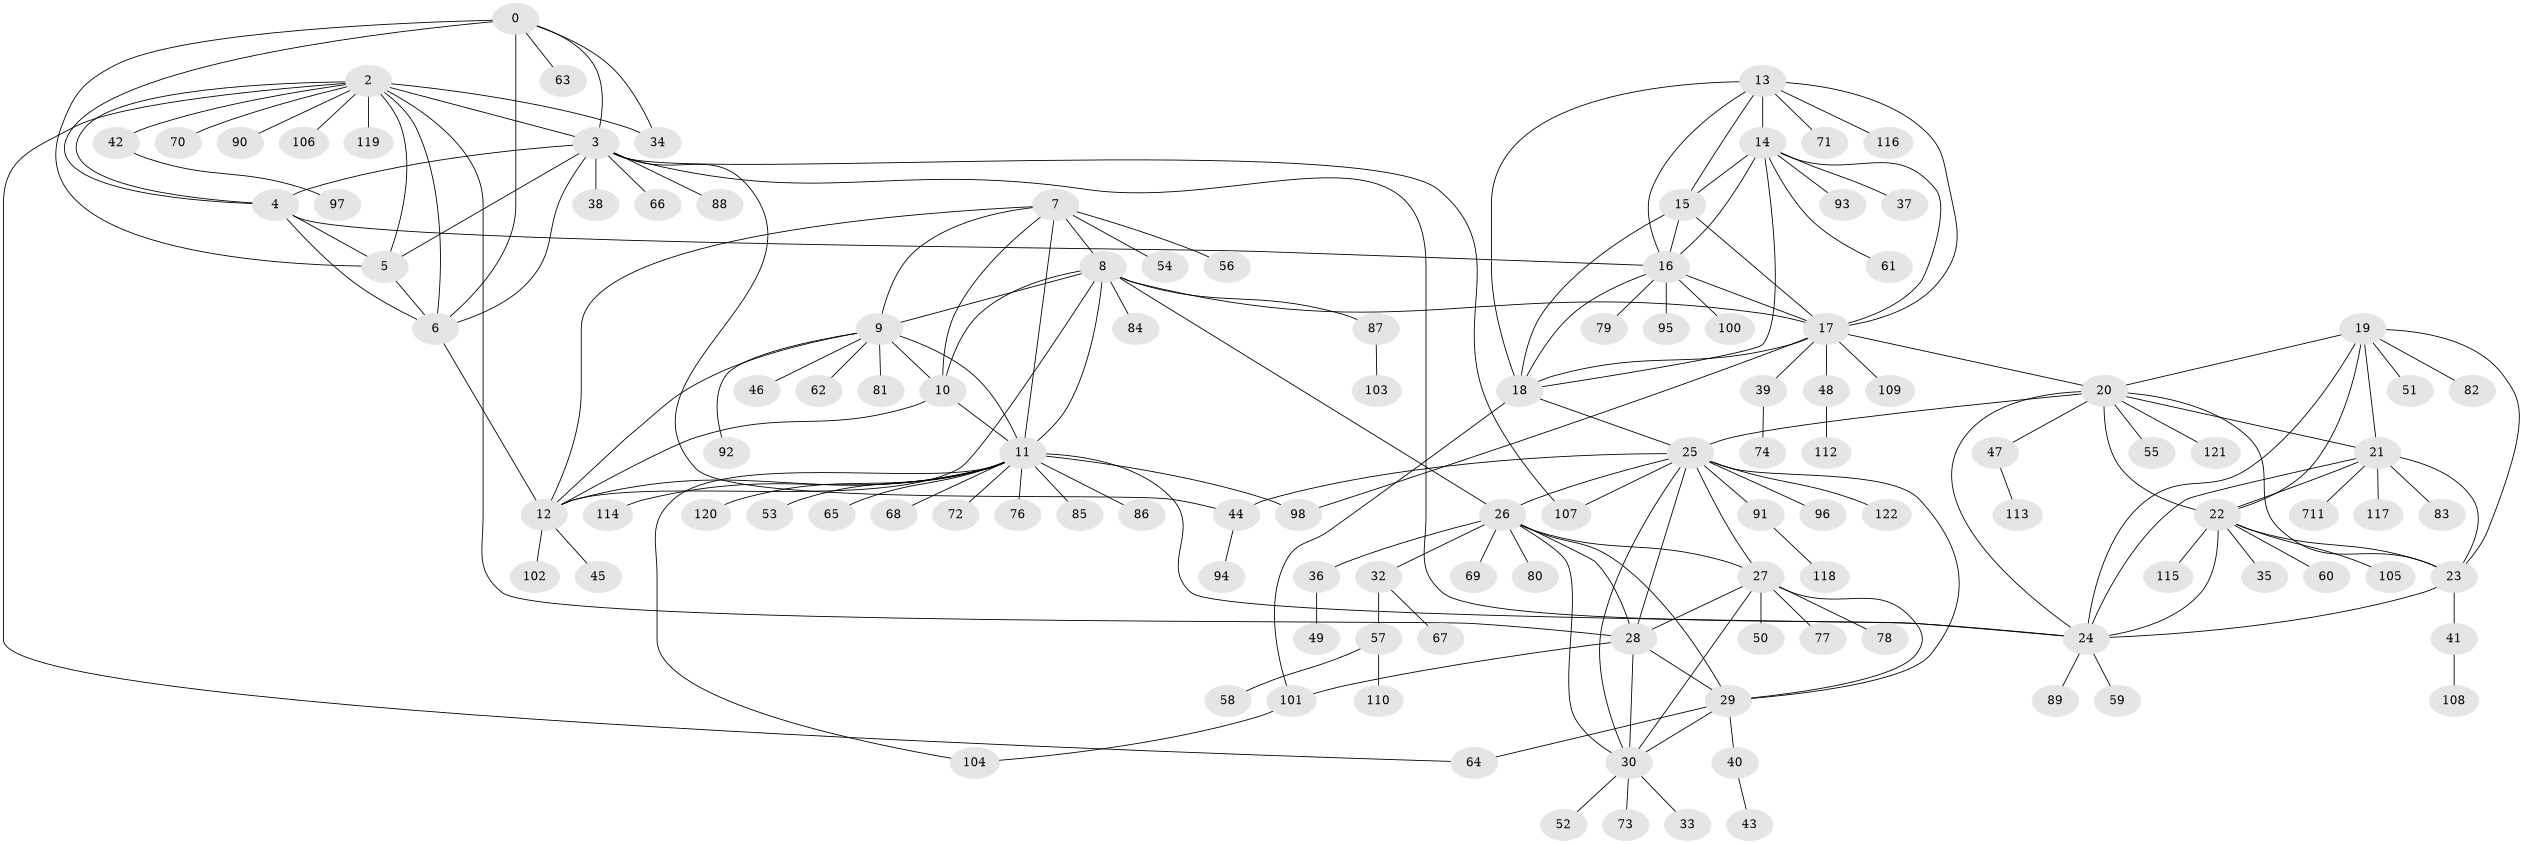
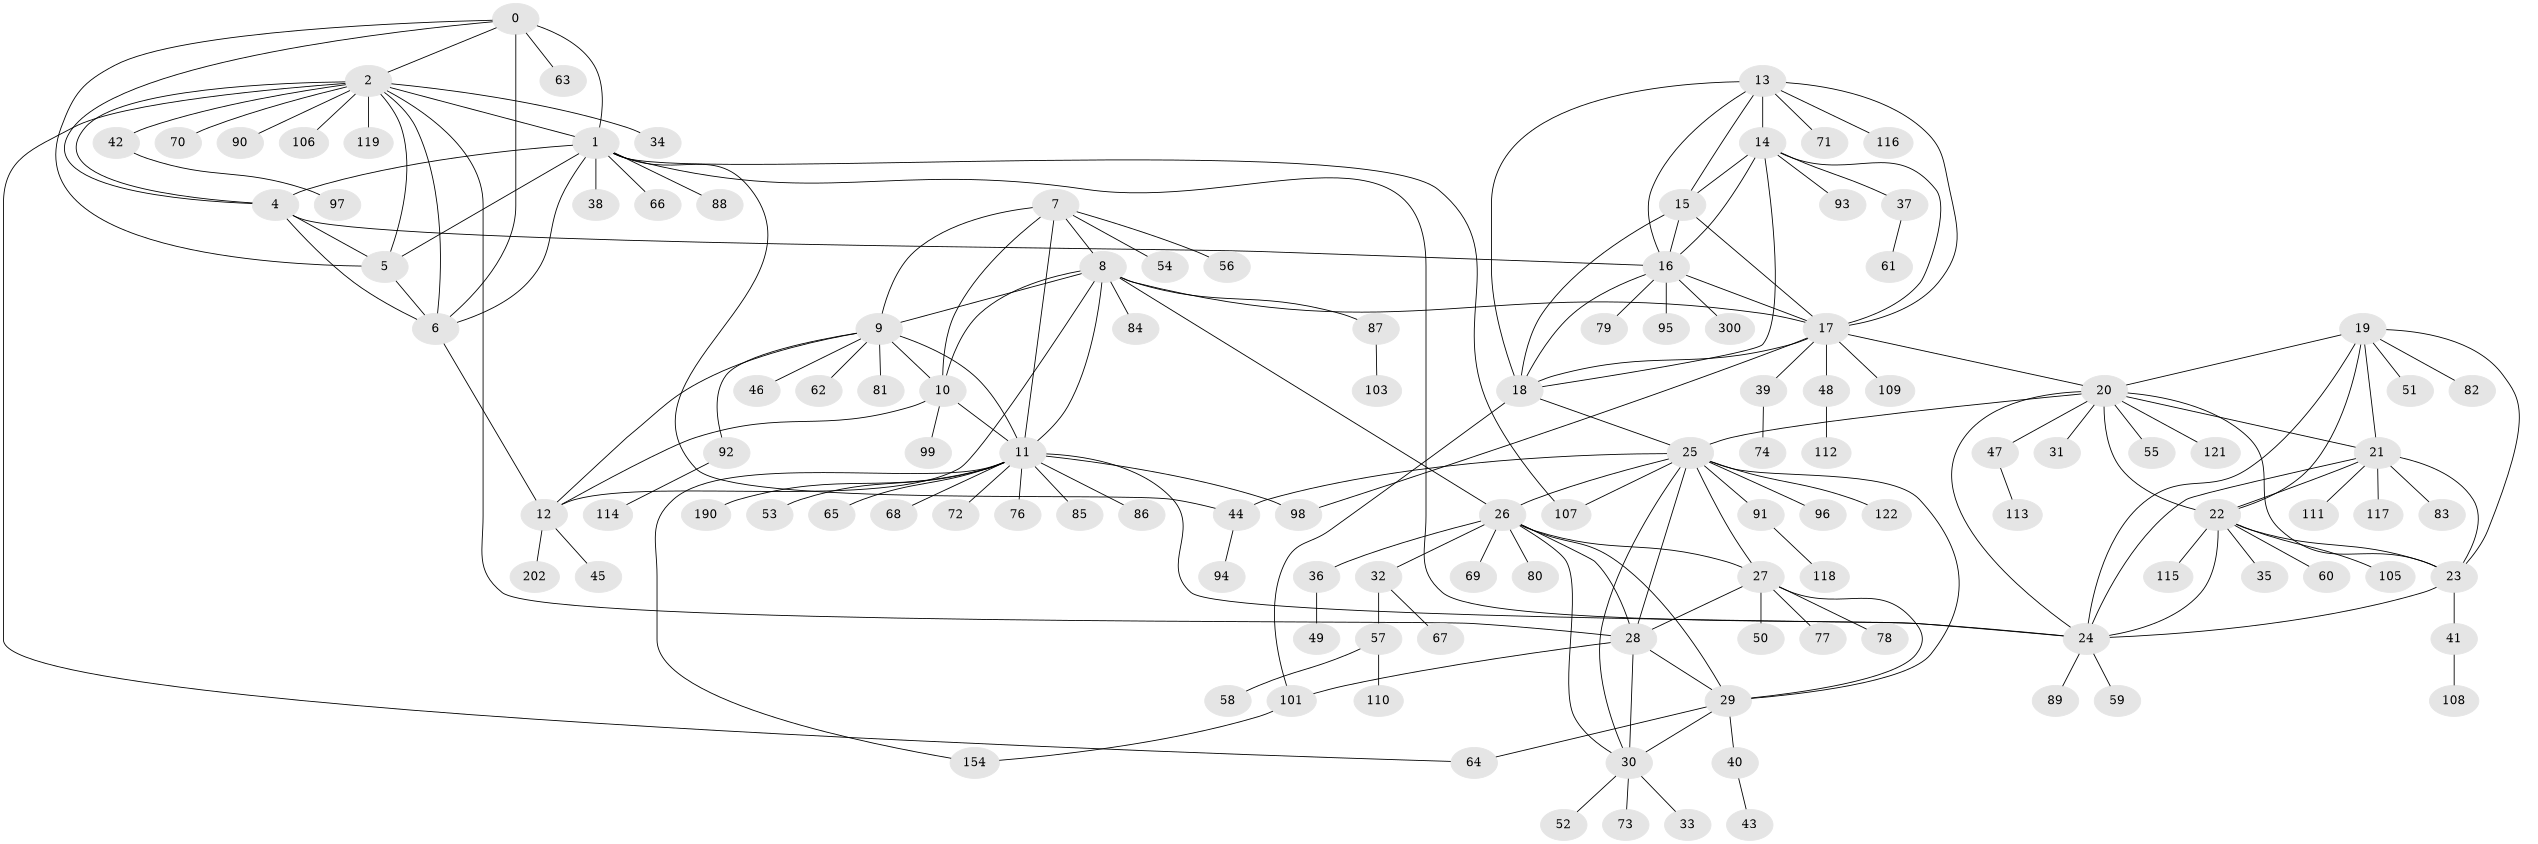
  graph {
    node [color=gray90 style=filled]
    n1 [label=0]
    2
-   3
+   3 [label=1]
    4
    5
    6
    63
    28
    34
    42
    64
    70
    90
    106
    119
    24
    38
    44
    66
    88
    107
    16
    12
    101
    29
    30
    97
    59
    89
    94
    17
    18
    79
    95
-   100
+   100 [label=300]
    45
-   102
+   102 [label=202]
    7
    8
    9
    10
    11
    54
    56
    26
    84
    87
    46
    62
    81
    92
+   99
    53
    65
    68
    72
    76
    85
    86
    98
-   104
+   104 [label=154]
    114
-   120
+   120 [label=190]
    20
    39
    48
    109
    27
    32
    36
    69
    80
    103
    13
    14
    15
    71
    116
    37
    93
    25
    61
    21
    22
    23
+   31
    47
    55
    121
    74
    112
    91
    96
    122
    19
    51
    82
    83
-   111 [label=711]
+   111
    117
    35
    60
    105
    115
    41
    113
    108
    50
    77
    78
    40
    33
    52
    73
    118
    57
    67
    49
    43
    58
    110
-   n1 -- 34
+   n1 -- 2
    n1 -- 3
    n1 -- 4
    n1 -- 5
    n1 -- 6
    n1 -- 63
    2 -- 3
    2 -- 4
    2 -- 5
    2 -- 6
    2 -- 28
    2 -- 34
    2 -- 42
    2 -- 64
    2 -- 70
    2 -- 90
    2 -- 106
    2 -- 119
    3 -- 4
    3 -- 5
    3 -- 6
    3 -- 24
    3 -- 38
    3 -- 44
    3 -- 66
    3 -- 88
    3 -- 107
    4 -- 5
    4 -- 6
    4 -- 16
    5 -- 6
    6 -- 12
    28 -- 101
    28 -- 29
    28 -- 30
    42 -- 97
    24 -- 59
    24 -- 89
    44 -- 94
    16 -- 17
    16 -- 18
    16 -- 79
    16 -- 95
    16 -- 100
    12 -- 45
    12 -- 102
    101 -- 104
    29 -- 64
    29 -- 30
    29 -- 40
    30 -- 33
    30 -- 52
    30 -- 73
    17 -- 18
    17 -- 98
    17 -- 20
    17 -- 39
    17 -- 48
    17 -- 109
    18 -- 101
    18 -- 25
-   7 -- 12
    7 -- 8
    7 -- 9
    7 -- 10
    7 -- 11
    7 -- 54
    7 -- 56
    8 -- 12
    8 -- 17
    8 -- 9
    8 -- 10
    8 -- 11
    8 -- 26
    8 -- 84
    8 -- 87
    9 -- 12
    9 -- 10
    9 -- 11
    9 -- 46
    9 -- 62
    9 -- 81
    9 -- 92
    10 -- 12
    10 -- 11
+   10 -- 99
    11 -- 24
-   11 -- 12
    11 -- 53
    11 -- 65
    11 -- 68
    11 -- 72
    11 -- 76
    11 -- 85
    11 -- 86
    11 -- 98
    11 -- 104
-   11 -- 114
+   92 -- 114
    11 -- 120
    26 -- 28
    26 -- 29
    26 -- 30
    26 -- 27
    26 -- 32
    26 -- 36
    26 -- 69
    26 -- 80
    87 -- 103
    20 -- 24
    20 -- 25
    20 -- 21
    20 -- 22
    20 -- 23
+   20 -- 31
    20 -- 47
    20 -- 55
    20 -- 121
    39 -- 74
    48 -- 112
    27 -- 28
    27 -- 29
-   27 -- 30
    27 -- 50
    27 -- 77
    27 -- 78
    32 -- 57
    32 -- 67
    36 -- 49
    13 -- 16
    13 -- 17
    13 -- 18
    13 -- 14
    13 -- 15
    13 -- 71
    13 -- 116
    14 -- 16
    14 -- 17
    14 -- 18
    14 -- 15
    14 -- 37
    14 -- 93
    15 -- 16
    15 -- 17
    15 -- 18
-   14 -- 61
+   37 -- 61
    25 -- 28
    25 -- 44
    25 -- 107
    25 -- 29
    25 -- 30
    25 -- 26
    25 -- 27
    25 -- 91
    25 -- 96
    25 -- 122
    21 -- 24
    21 -- 22
    21 -- 23
    21 -- 83
    21 -- 111
    21 -- 117
    22 -- 24
    22 -- 23
    22 -- 35
    22 -- 60
    22 -- 105
    22 -- 115
    23 -- 24
    23 -- 41
    47 -- 113
    91 -- 118
    19 -- 24
    19 -- 20
    19 -- 21
    19 -- 22
    19 -- 23
    19 -- 51
    19 -- 82
    41 -- 108
    40 -- 43
    57 -- 58
    57 -- 110
  }
